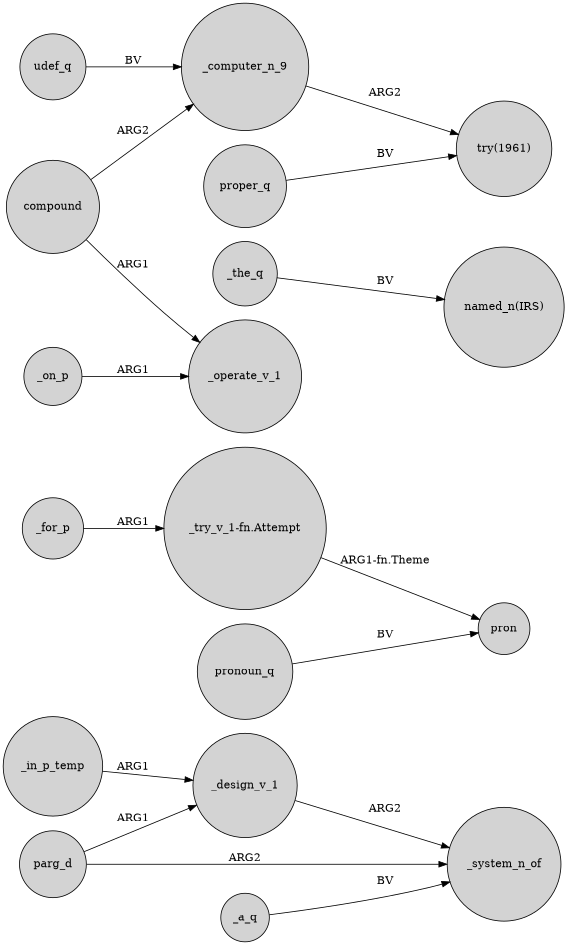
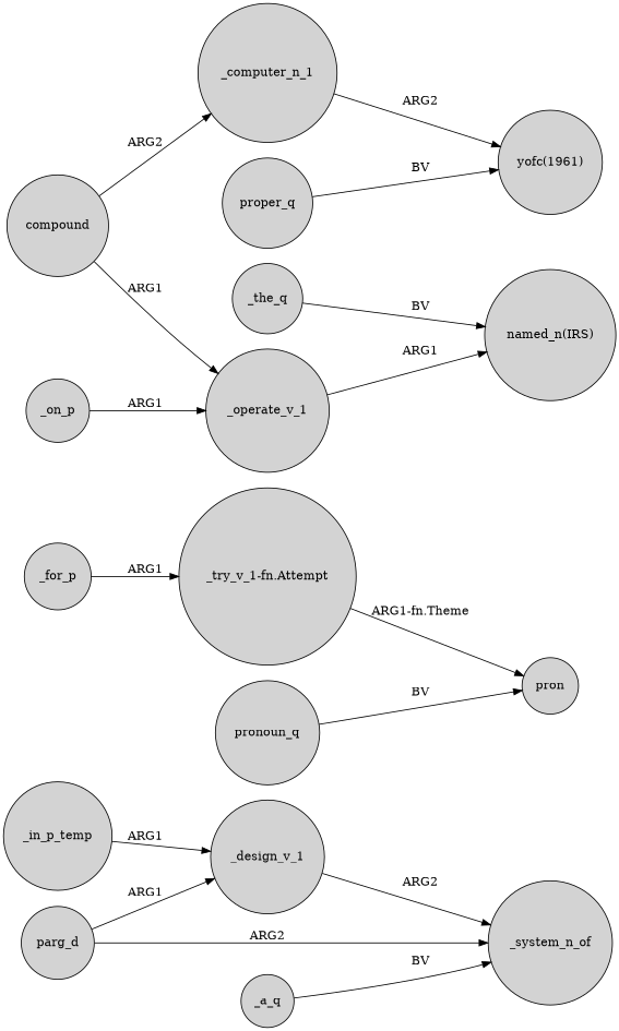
  digraph {
    rankdir=LR
    node [shape=circle style=filled]
    _in_p_temp
    _design_v_1
    _system_n_of
    _for_p
    "_try_v_1-fn.Attempt"
    pron
    compound
-   _computer_n_1 [label=_computer_n_9]
+   _computer_n_1
    _operate_v_1
-   "yofc(1961)" [label="try(1961)"]
+   "yofc(1961)"
    proper_q
    "named_n(IRS)"
-   udef_q
    parg_d
    pronoun_q
    _on_p
    _a_q
    _the_q
    _in_p_temp -> _design_v_1 [label=ARG1]
    _design_v_1 -> _system_n_of [label=ARG2]
    _for_p -> "_try_v_1-fn.Attempt" [label=ARG1]
    "_try_v_1-fn.Attempt" -> pron [label="ARG1-fn.Theme"]
    compound -> _computer_n_1 [label=ARG2]
    compound -> _operate_v_1 [label=ARG1]
    _computer_n_1 -> "yofc(1961)" [label=ARG2]
+   _operate_v_1 -> "named_n(IRS)" [label=ARG1]
    proper_q -> "yofc(1961)" [label=BV]
-   udef_q -> _computer_n_1 [label=BV]
    parg_d -> _design_v_1 [label=ARG1]
    parg_d -> _system_n_of [label=ARG2]
    pronoun_q -> pron [label=BV]
    _on_p -> _operate_v_1 [label=ARG1]
    _a_q -> _system_n_of [label=BV]
    _the_q -> "named_n(IRS)" [label=BV]
  }
